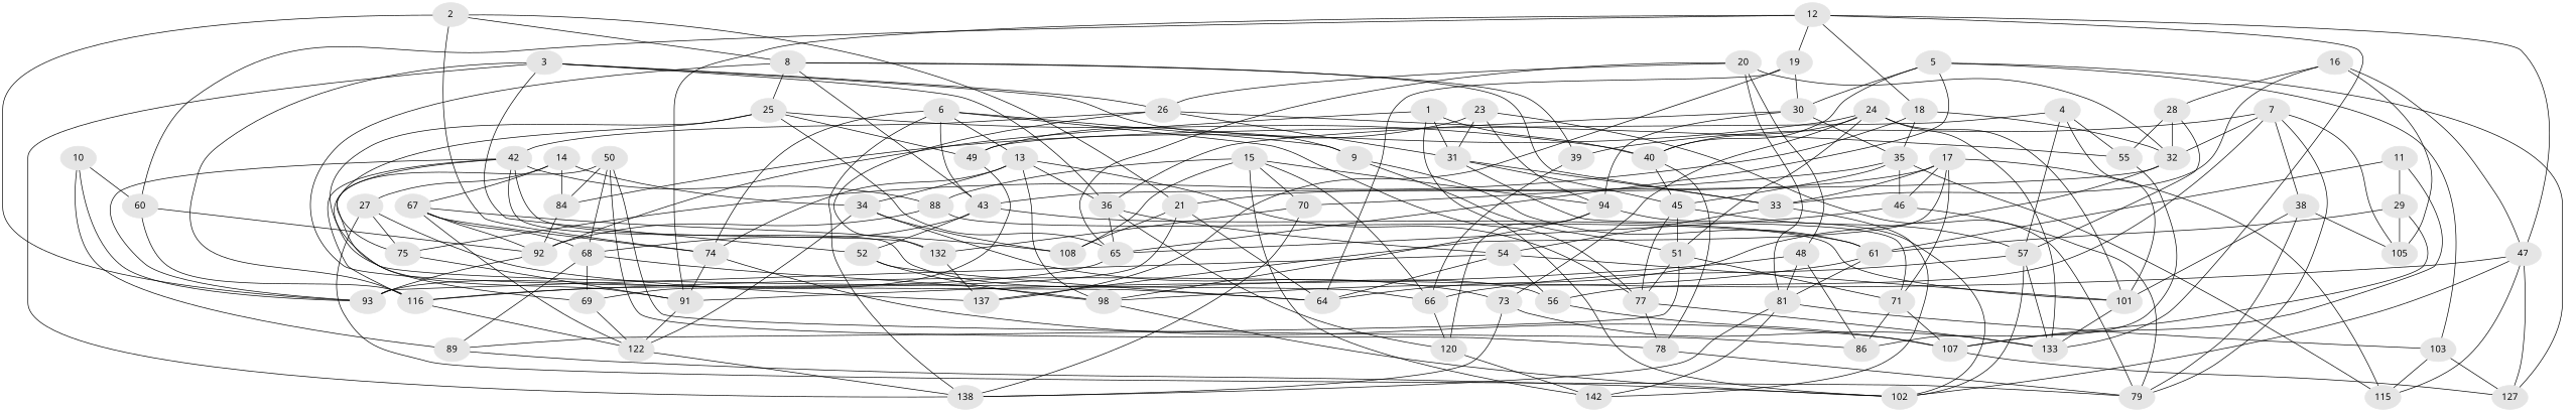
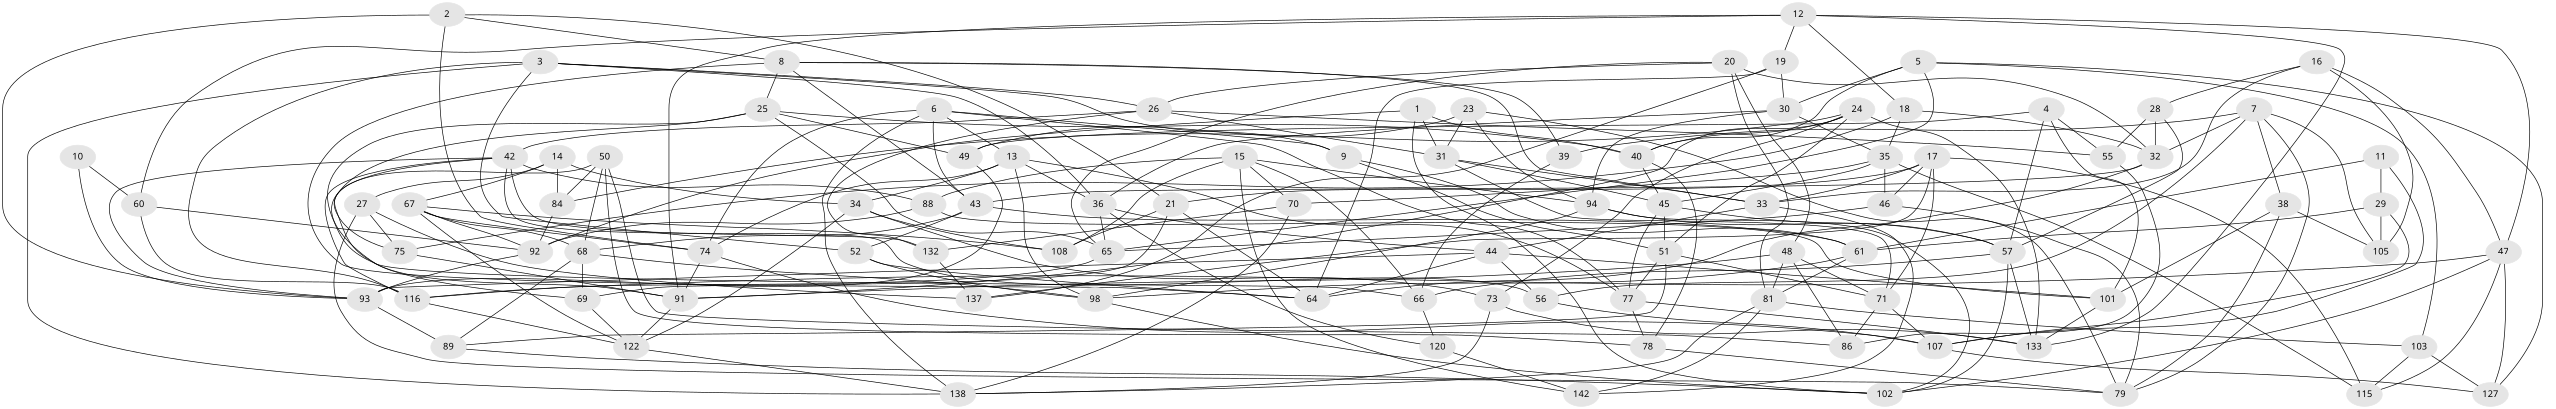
  graph {
    fontname="Noto Sans"
    node [color=gray90 fontname="Noto Sans" style=filled]
    edge [fontname="Noto Sans"]
    31 [super="+83"]
    33 [super="+104"]
    71 [super="+97"]
    45 [super="+85"]
    1
    40 [super="+53"]
    92 [super="+129"]
    102 [super="+123"]
    78
    93 [super="+114"]
    8 [super="+147"]
    43 [super="+63"]
    39
    25 [super="+110"]
    64 [super="+95"]
    2
    21 [super="+62"]
    74 [super="+136"]
    108
    69
    107 [super="+126"]
    91 [super="+130"]
    3 [super="+59"]
    9
    26 [super="+87"]
    36 [super="+145"]
    52
    116 [super="+148"]
    138 [super="+143"]
    51 [super="+112"]
    61 [super="+140"]
    55
    42 [super="+119"]
    132
    65 [super="+90"]
-   54 [super="+117"]
+   54 [super="+117" label=44]
    120
    98 [super="+134"]
    122 [super="+128"]
    4
    49
    57 [super="+106"]
    101 [super="+146"]
    86
    133 [super="+144"]
    66 [super="+100"]
    5 [super="+58"]
    30 [super="+37"]
    103
    127
    94 [super="+135"]
    35 [super="+111"]
    115
    6 [super="+44"]
    13 [super="+76"]
    77 [super="+96"]
    34 [super="+125"]
    68 [super="+109"]
    7 [super="+22"]
    32 [super="+41"]
    38
    56
    79 [super="+121"]
    105
    75
    142
    89
    81 [super="+141"]
    10
    60
    11
    29
    50 [super="+82"]
    84
    12 [super="+139"]
    18
    19
    47 [super="+118"]
    137
    73
    14 [super="+131"]
    27
    67 [super="+149"]
    15 [super="+72"]
    70
    88
    16
    28
    17 [super="+113"]
    46
    20 [super="+124"]
    48 [super="+80"]
    23
    24 [super="+99"]
    31 -- 33
    31 -- 71
    31 -- 45
    33 -- 54
    33 -- 142
    71 -- 107
    71 -- 86
    45 -- 51
    45 -- 57
    45 -- 77
    1 -- 31
    1 -- 40
    1 -- 92
    1 -- 102
    40 -- 45
    40 -- 78
    92 -- 93
    78 -- 79
    8 -- 33
    8 -- 43
    8 -- 39
    8 -- 25
    8 -- 64
    43 -- 52
    43 -- 61
    43 -- 68
    39 -- 66 [weight=2]
    25 -- 40
    25 -- 65
    25 -- 49
    25 -- 66
    25 -- 75
    2 -- 93
    2 -- 8
    2 -- 21
    2 -- 74
    21 -- 64
    21 -- 108
    21 -- 69
    74 -- 107
    74 -- 91
    69 -- 122
    107 -- 127
    91 -- 122
    3 -- 9
    3 -- 26
    3 -- 36
    3 -- 52
    3 -- 116
    3 -- 138
    9 -- 51
    9 -- 61
    26 -- 31
    26 -- 55
    26 -- 42
    26 -- 132
    36 -- 65
    36 -- 54
    36 -- 120
    52 -- 64
    52 -- 98
    116 -- 122
    51 -- 71
    51 -- 77
    51 -- 89
    61 -- 98
    61 -- 81
    55 -- 86
    42 -- 93
    42 -- 91
    42 -- 116
    42 -- 132
    42 -- 56
    42 -- 88
    132 -- 137
    65 -- 116
    54 -- 93
    54 -- 64
    54 -- 101
    54 -- 56
    120 -- 142
    98 -- 102
    122 -- 138
    4 -- 55
    4 -- 49
    4 -- 57
    4 -- 101
    49 -- 93
    57 -- 102
    57 -- 133
    57 -- 66
    101 -- 133
    66 -- 120
    5 -- 40
    5 -- 65
    5 -- 30 [weight=2]
    5 -- 103
    5 -- 127
    30 -- 36
    30 -- 94
    30 -- 35
    103 -- 127
    103 -- 115
    94 -- 102
-   94 -- 120
+   94 -- 57
    94 -- 98
    35 -- 45
    35 -- 115
    35 -- 70
    35 -- 46
    6 -- 43
    6 -- 74
    6 -- 9
    6 -- 138
    6 -- 13
    6 -- 77
    13 -- 74
    13 -- 36
    13 -- 98
    13 -- 77
    13 -- 34
    77 -- 78
    77 -- 133
    34 -- 108
    34 -- 122
    34 -- 73
    68 -- 69
    68 -- 98
    68 -- 89
    7 -- 39
    7 -- 32
    7 -- 38
    7 -- 56
    7 -- 79
    7 -- 105
    32 -- 43
    32 -- 64
    38 -- 101
    38 -- 79
    38 -- 105
    56 -- 107
    75 -- 91
    89 -- 102
    81 -- 138
    81 -- 103
    81 -- 142
    10 -- 93
-   10 -- 89
+   93 -- 89
    10 -- 60
    60 -- 92
    60 -- 116
    11 -- 107
    11 -- 61
    11 -- 29
    29 -- 107
    29 -- 61
    29 -- 105
    50 -- 78
    50 -- 69
    50 -- 86
    50 -- 68
    50 -- 84
    84 -- 92
    12 -- 91
    12 -- 133
    12 -- 60
    12 -- 18
    12 -- 19
    12 -- 47
    18 -- 35
    18 -- 32
    18 -- 75
    19 -- 64
    19 -- 30
    19 -- 137
    47 -- 102
    47 -- 116
    47 -- 127
    47 -- 115
    73 -- 138
    73 -- 133
    14 -- 34 [weight=2]
    14 -- 84
    14 -- 27
    14 -- 67
    27 -- 79
    27 -- 75
    27 -- 137
    67 -- 92
    67 -- 74
    67 -- 108
    67 -- 122
    67 -- 68
    15 -- 108
    15 -- 66
    15 -- 94
    15 -- 142
    15 -- 70
    15 -- 88
    70 -- 138
    70 -- 132
    88 -- 92
    88 -- 101
    16 -- 33
    16 -- 105
    16 -- 47
    16 -- 28
    28 -- 55
    28 -- 57
    28 -- 32
    17 -- 33
    17 -- 71
    17 -- 21
    17 -- 115
    17 -- 137
    17 -- 46
    46 -- 65
    46 -- 79
    20 -- 26
    20 -- 65
    20 -- 32
    20 -- 81
    20 -- 48 [weight=2]
+   48 -- 71
    48 -- 91
    48 -- 86
    48 -- 81
    23 -- 31
    23 -- 49
    23 -- 94
    23 -- 79
    24 -- 40
    24 -- 51
-   24 -- 101
+   24 -- 91
    24 -- 133
    24 -- 84
    24 -- 73
  }
